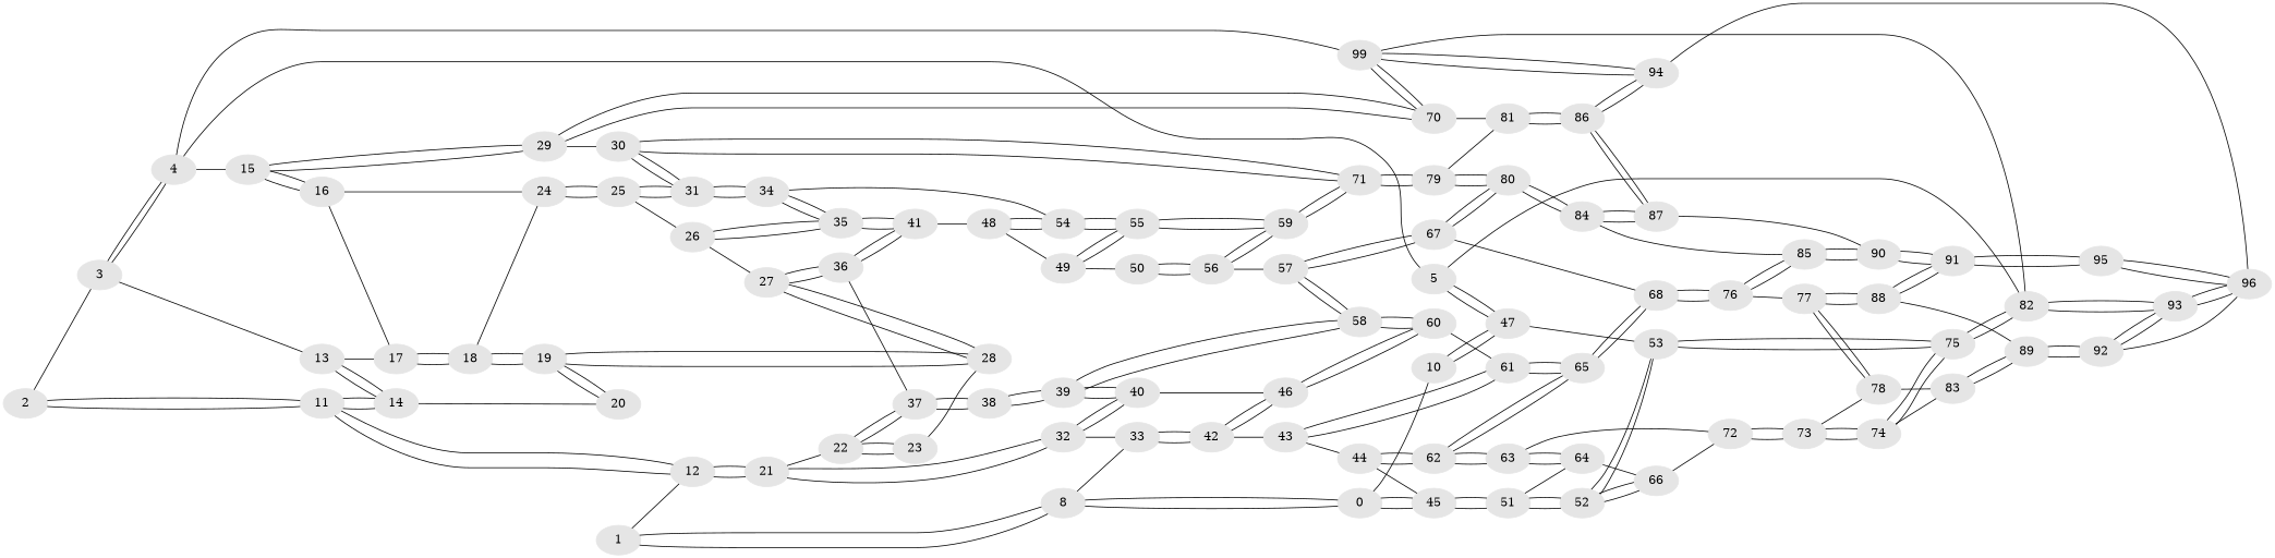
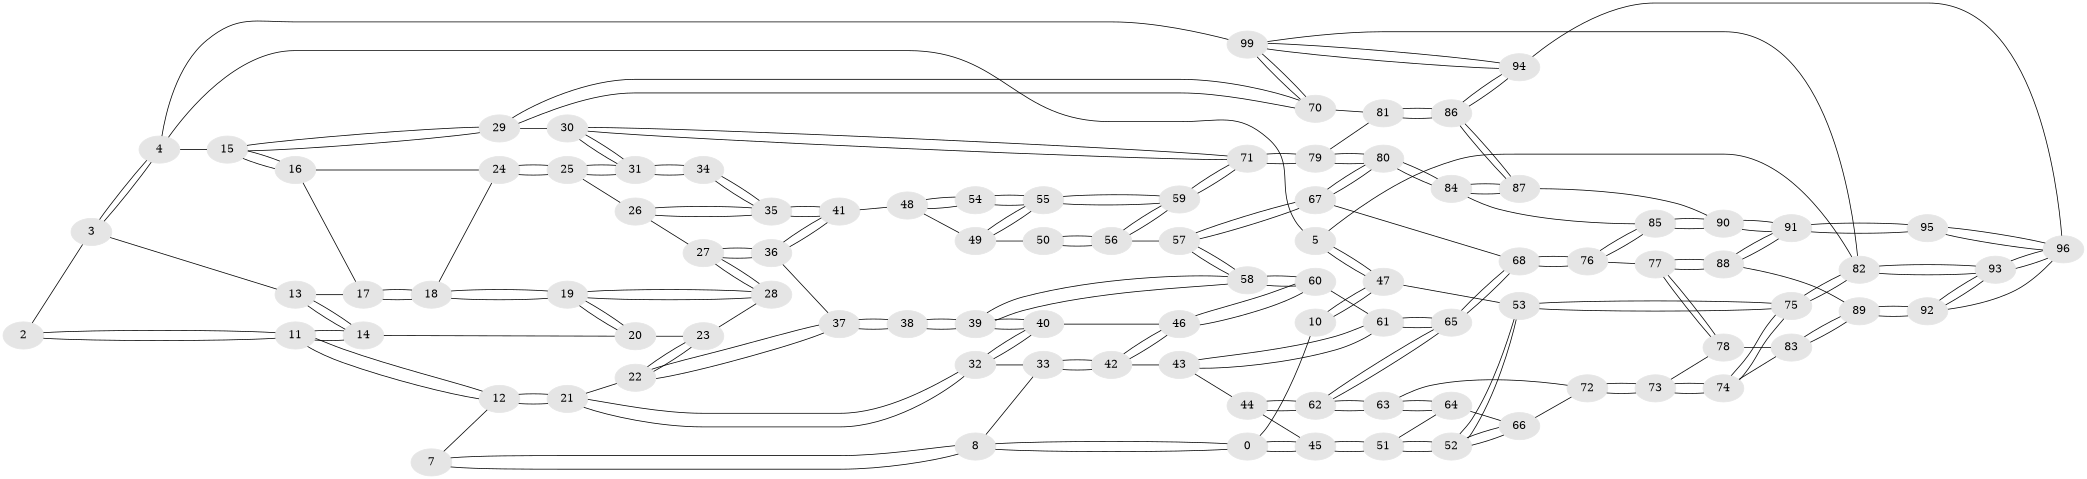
  graph {
    rankdir=LR
    node [color=gray90 style=filled]
    2
    3
    11
-   7 [label=1]
+   7
    8
    12
    4
    13
    14
    5
    15
    n12 [label=99]
    17
    47
    82
    16
    29
    70
    94
    53
    93
    10
    n23 [label=0]
    33
    21
    45
    42
    51
    20
    22
    32
    18
    23
    24
    30
    25
    19
    28
    37
    40
    38
    26
    31
    27
    35
    34
    36
    41
    71
    81
    79
    54
    46
    43
    55
    48
    39
    58
    50
    56
    60
    49
    44
    61
    62
    65
    63
    52
    64
    75
    59
    57
    66
    72
    67
    68
    80
    73
    76
    84
    77
    85
    96
    86
    74
    78
    83
    89
    88
    90
    91
    87
    92
    95
    2 -- 3
    2 -- 11
    2 -- 11
    3 -- 4
    3 -- 4
    3 -- 13
    11 -- 12
    11 -- 12
    11 -- 14
    11 -- 14
    7 -- 8
    7 -- 8
    7 -- 12
    8 -- n23
    8 -- n23
    8 -- 33
    12 -- 21
    12 -- 21
    4 -- 5
    4 -- 15
    4 -- n12
    13 -- 14
    13 -- 14
    13 -- 17
    14 -- 20
    5 -- 47
    5 -- 47
    5 -- 82
    15 -- 16
    15 -- 16
    15 -- 29
    15 -- 29
    n12 -- 82
    n12 -- 70
    n12 -- 70
    n12 -- 94
    n12 -- 94
    17 -- 18
    17 -- 18
    47 -- 53
    82 -- 93
    82 -- 93
    16 -- 17
    16 -- 24
    29 -- 70
    29 -- 70
    29 -- 30
    70 -- 81
    94 -- 96
    53 -- 75
    53 -- 75
    93 -- 96
    93 -- 96
    10 -- 47
    10 -- 47
    n23 -- 10
    n23 -- 45
    n23 -- 45
    33 -- 42
    33 -- 42
    21 -- 22
    21 -- 32
    21 -- 32
    45 -- 51
    45 -- 51
    42 -- 46
    42 -- 46
    42 -- 43
    51 -- 52
    51 -- 52
    51 -- 64
+   20 -- 23
    22 -- 23
    22 -- 23
    22 -- 37
    22 -- 37
    32 -- 33
    32 -- 40
    32 -- 40
    18 -- 24
    18 -- 19
    18 -- 19
    23 -- 28
    24 -- 25
    24 -- 25
    30 -- 31
    30 -- 31
    30 -- 71
    30 -- 71
    25 -- 26
    25 -- 31
    25 -- 31
    19 -- 20
    19 -- 20
    19 -- 28
    19 -- 28
    37 -- 38
    37 -- 38
    40 -- 46
    38 -- 39
    38 -- 39
    26 -- 27
    26 -- 35
    26 -- 35
    31 -- 34
    31 -- 34
    27 -- 28
    27 -- 28
    27 -- 36
    27 -- 36
    35 -- 41
    35 -- 41
    34 -- 35
    34 -- 35
-   34 -- 54
    36 -- 37
    36 -- 41
    36 -- 41
    41 -- 48
    71 -- 79
    71 -- 79
    81 -- 86
    81 -- 86
    79 -- 81
    79 -- 80
    79 -- 80
    54 -- 55
    54 -- 55
    46 -- 60
    46 -- 60
    43 -- 44
    43 -- 61
    43 -- 61
    55 -- 59
    55 -- 59
    48 -- 54
    48 -- 54
    48 -- 49
    39 -- 40
    39 -- 40
    39 -- 58
    39 -- 58
    58 -- 60
    58 -- 60
    50 -- 56
    50 -- 56
    56 -- 59
    56 -- 59
    56 -- 57
    60 -- 61
    49 -- 55
    49 -- 55
    49 -- 50
    44 -- 45
    44 -- 62
    44 -- 62
    61 -- 65
    61 -- 65
    62 -- 65
    62 -- 65
    62 -- 63
    62 -- 63
    65 -- 68
    65 -- 68
    63 -- 64
    63 -- 64
    63 -- 72
    52 -- 53
    52 -- 53
    52 -- 66
    52 -- 66
    64 -- 66
    75 -- 82
    75 -- 82
    59 -- 71
    59 -- 71
    57 -- 58
    57 -- 58
    57 -- 67
    57 -- 67
    66 -- 72
    72 -- 73
    72 -- 73
    67 -- 68
    67 -- 80
    67 -- 80
    68 -- 76
    68 -- 76
    80 -- 84
    80 -- 84
    73 -- 74
    73 -- 74
    73 -- 78
    76 -- 77
    76 -- 85
    76 -- 85
    84 -- 85
    84 -- 87
    84 -- 87
    77 -- 78
    77 -- 78
    77 -- 88
    77 -- 88
    85 -- 90
    85 -- 90
    86 -- 94
    86 -- 94
    86 -- 87
    86 -- 87
    74 -- 75
    74 -- 75
    74 -- 83
    78 -- 83
    83 -- 89
    83 -- 89
    89 -- 92
    89 -- 92
    88 -- 89
    88 -- 91
    88 -- 91
    90 -- 91
    90 -- 91
    91 -- 95
    91 -- 95
    87 -- 90
    92 -- 93
    92 -- 93
    92 -- 96
    95 -- 96
    95 -- 96
  }
